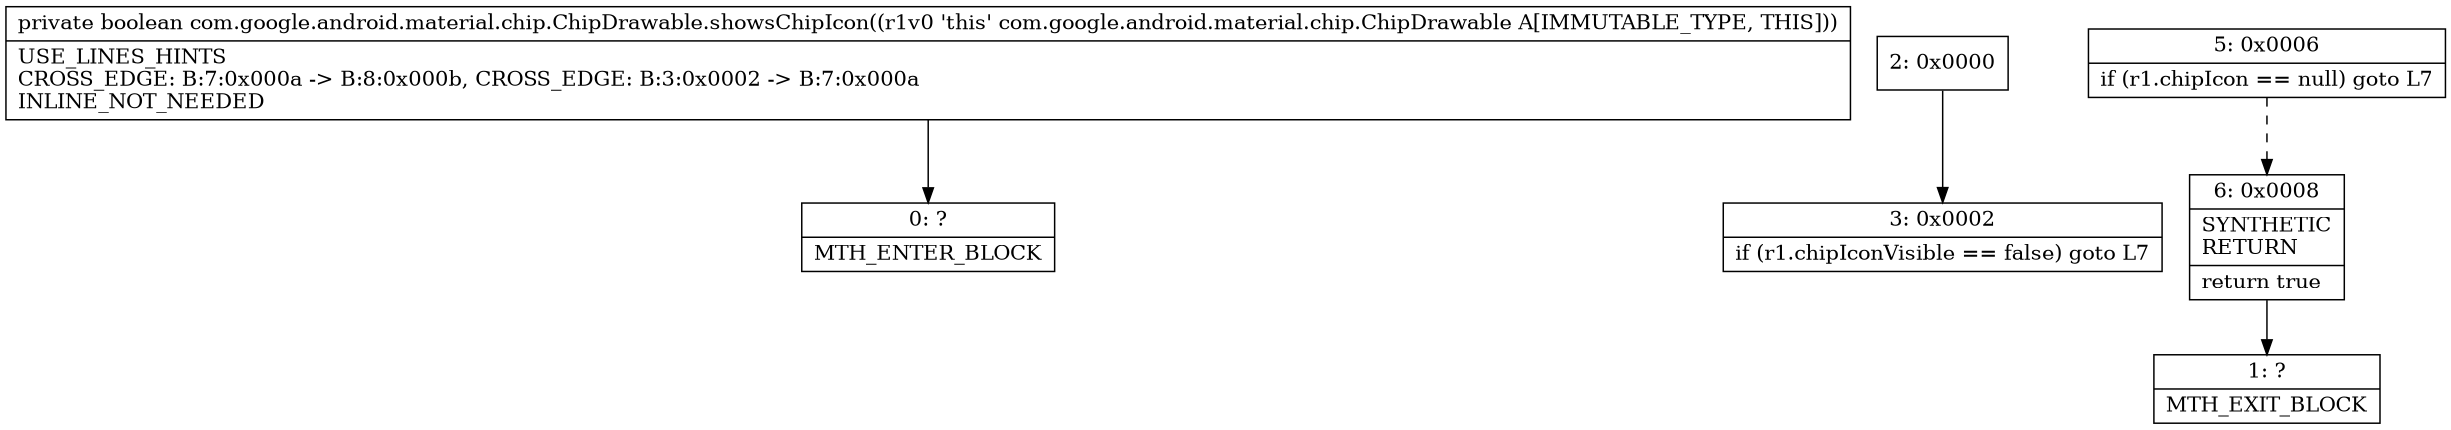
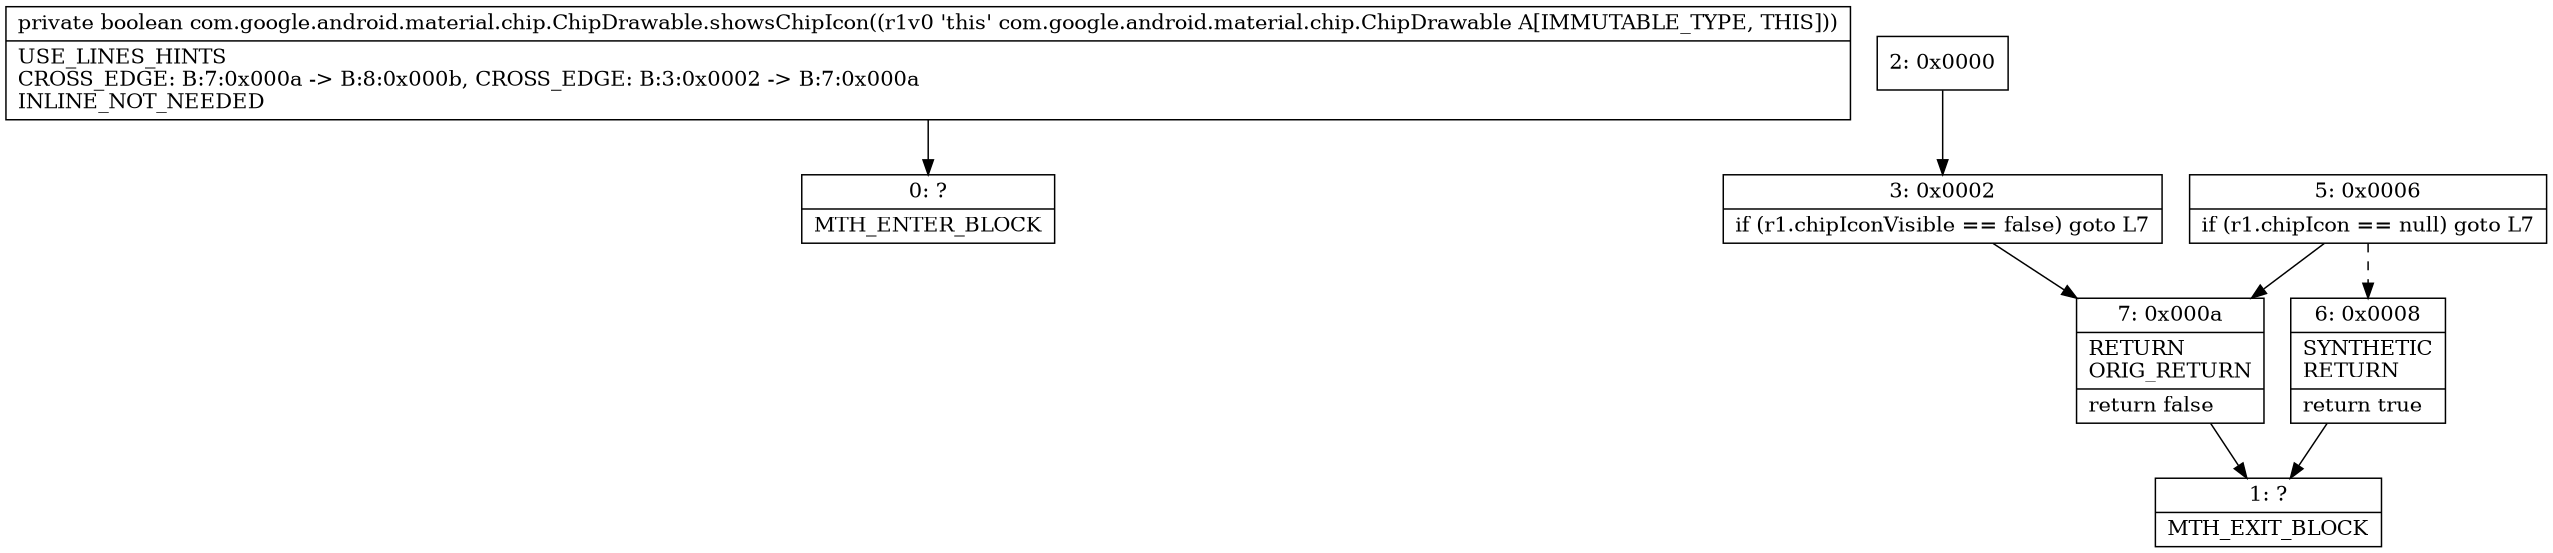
  digraph {
    node [shape=record]
    n1 [label="{0\:\ ?|MTH_ENTER_BLOCK\l}"]
    n2 [label="{2\:\ 0x0000}"]
    n3 [label="{3\:\ 0x0002|if (r1.chipIconVisible == false) goto L7\l}"]
+   n4 [label="{7\:\ 0x000a|RETURN\lORIG_RETURN\l|return false\l}"]
    n5 [label="{1\:\ ?|MTH_EXIT_BLOCK\l}"]
    n6 [label="{5\:\ 0x0006|if (r1.chipIcon == null) goto L7\l}"]
    n7 [label="{6\:\ 0x0008|SYNTHETIC\lRETURN\l|return true\l}"]
    n8 [label="{private boolean com.google.android.material.chip.ChipDrawable.showsChipIcon((r1v0 'this' com.google.android.material.chip.ChipDrawable A[IMMUTABLE_TYPE, THIS]))  | USE_LINES_HINTS\lCROSS_EDGE: B:7:0x000a \-\> B:8:0x000b, CROSS_EDGE: B:3:0x0002 \-\> B:7:0x000a\lINLINE_NOT_NEEDED\l}"]
    n2 -> n3
+   n3 -> n4
+   n4 -> n5
+   n6 -> n4
    n6 -> n7 [style=dashed]
    n7 -> n5
    n8 -> n1
  }
